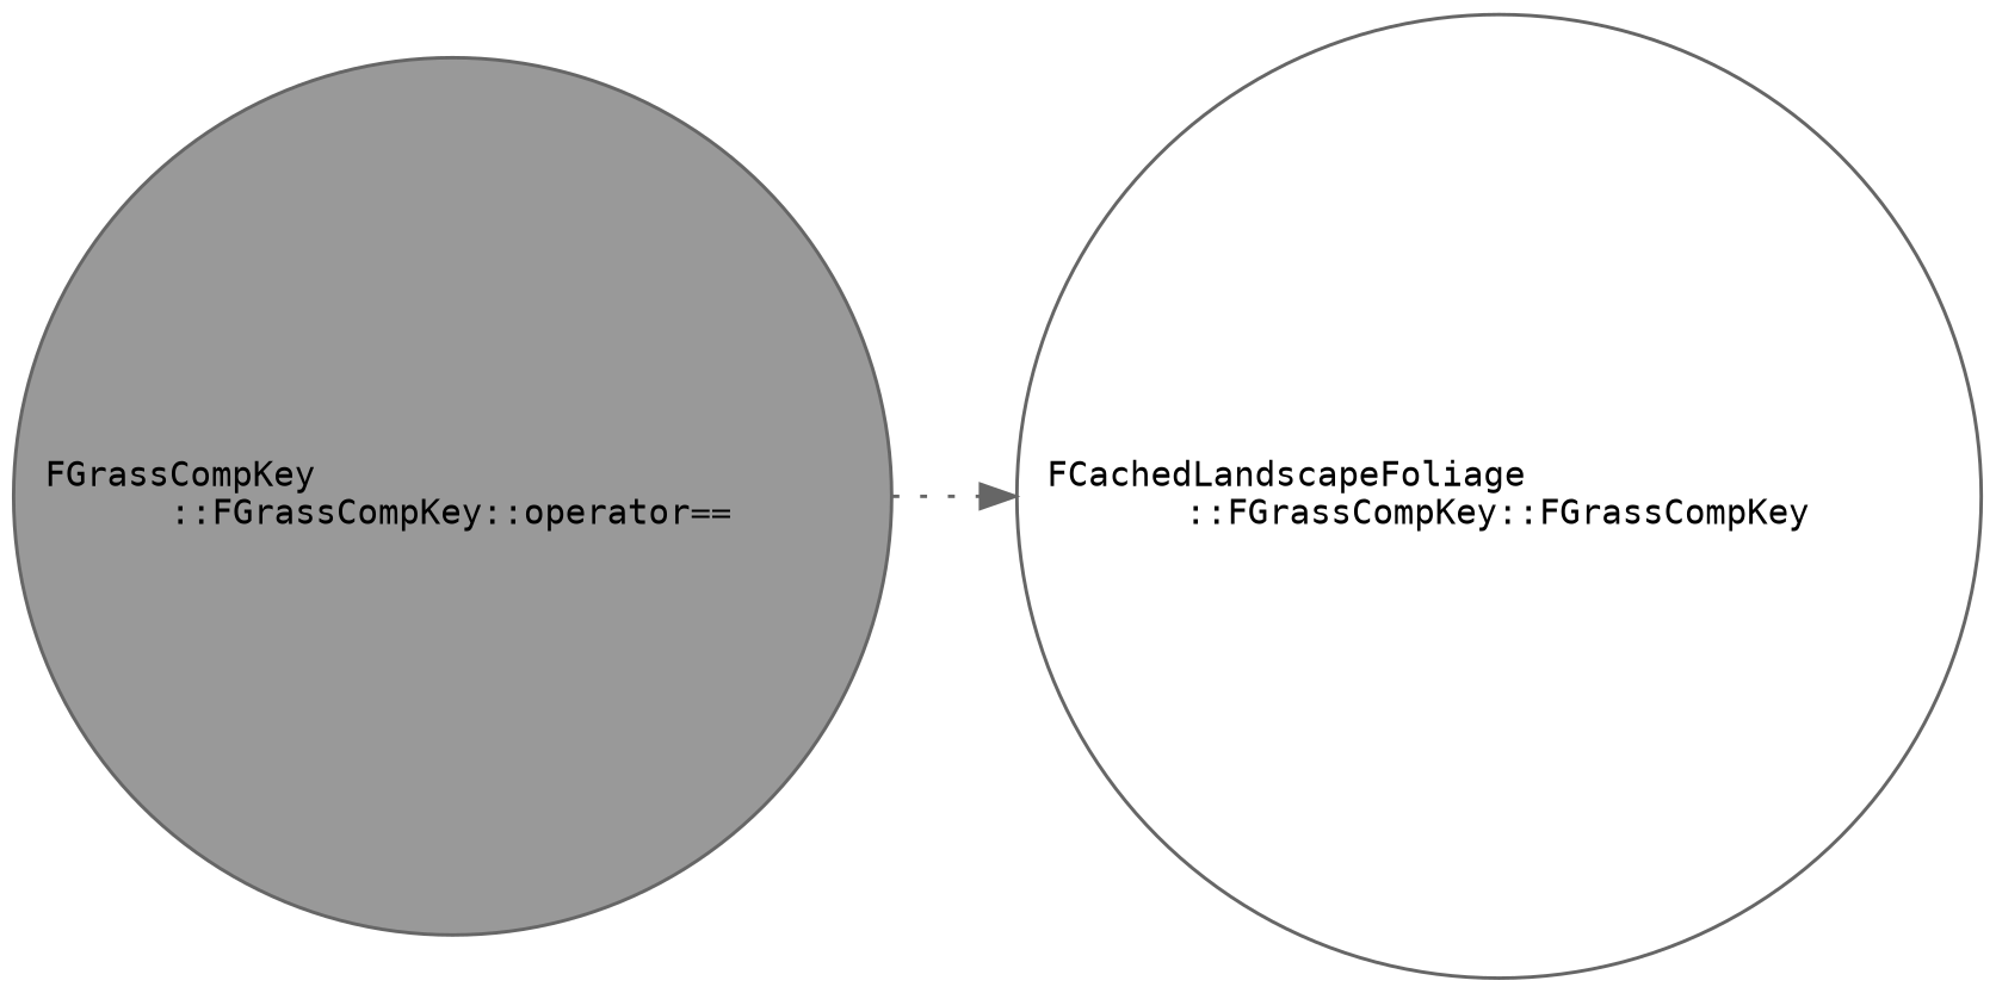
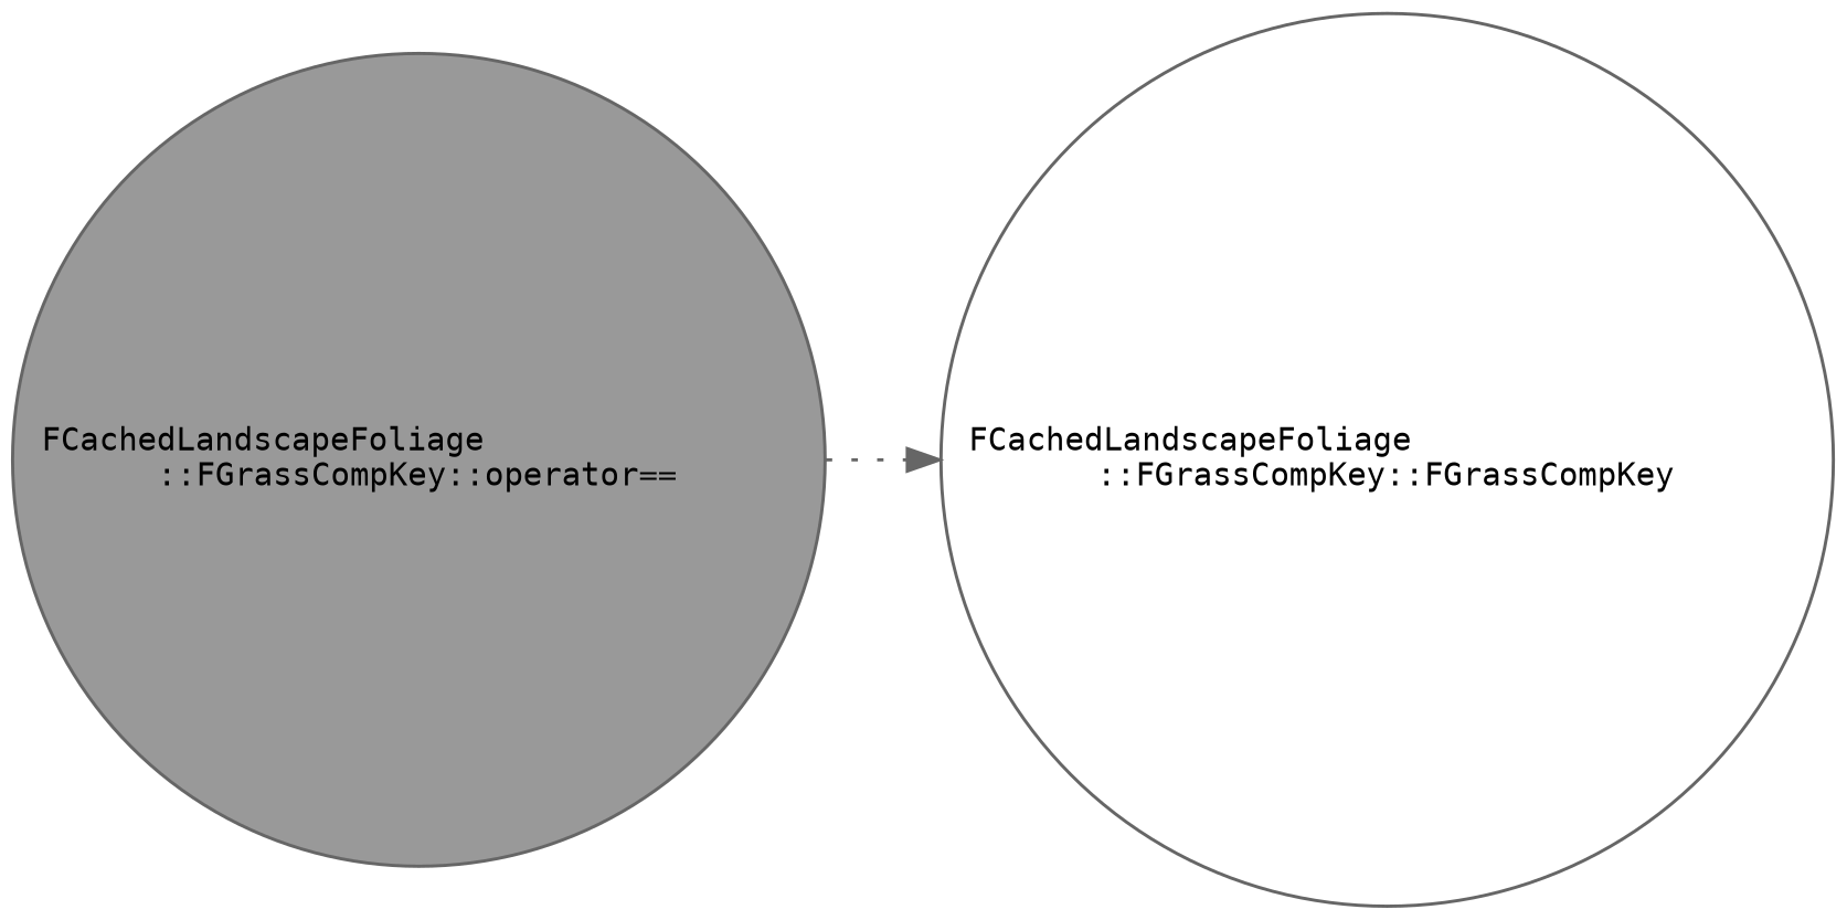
  digraph {
    rankdir=LR
    fontname="DejaVu Sans Mono"
    node [fontname="DejaVu Sans Mono" fontsize=10 shape=circle style=filled]
-   n1 [color=gray40 fillcolor=grey60 fontcolor=black height=0.2 label="FGrassCompKey\l::FGrassCompKey::operator==" width=0.4]
+   n1 [color=gray40 fillcolor=grey60 fontcolor=black height=0.2 label="FCachedLandscapeFoliage\l::FGrassCompKey::operator==" width=0.4]
    n2 [color=grey40 fillcolor=white height=0.2 label="FCachedLandscapeFoliage\l::FGrassCompKey::FGrassCompKey" width=0.4]
    n1 -> n2 [color=gray40 fontname="DejaVu Sans Mono" fontsize=10 labelfontname=Helvetica labelfontsize=10 style=dotted]
  }
